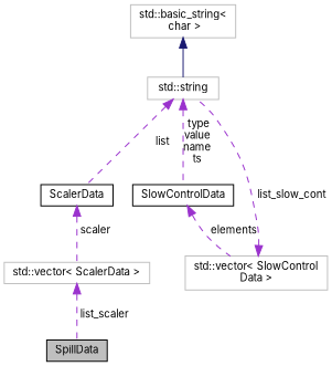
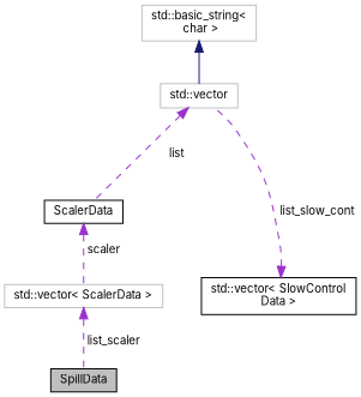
  digraph {
    fontname=Inter
    node [color=grey75 fontname=Inter fontsize=10 shape=record]
    edge [color=darkorchid3 dir=back fontname=Inter fontsize=10 labelfontname=FreeSans labelfontsize=10 style=dashed]
    n1 [color=black fillcolor=grey75 fontcolor=black height=0.2 label=SpillData style=filled width=0.4]
    n2 [height=0.2 label="std::vector\< ScalerData \>" width=0.4]
    n3 [color=black height=0.2 label=ScalerData width=0.4]
-   n4 [height=0.2 label="std::string" width=0.4]
-   n5 [color=black height=0.2 label=SlowControlData width=0.4]
-   n6 [height=0.2 label="std::vector\< SlowControl\lData \>" width=0.4]
+   n4 [height=0.2 label="std::vector" width=0.4]
+   n6 [color=black height=0.2 label="std::vector\< SlowControl\lData \>" width=0.4]
    n7 [height=0.2 label="std::basic_string\<\l char \>" width=0.4]
    n2 -> n1 [label=" list_scaler"]
    n3 -> n2 [label=" scaler"]
    n4 -> n3 [label=" list"]
-   n4 -> n5 [label=" type\nvalue\nname\nts"]
-   n5 -> n6 [label=" elements"]
    n6 -> n4 [label=" list_slow_cont"]
    n7 -> n4 [color=midnightblue style=solid]
  }
